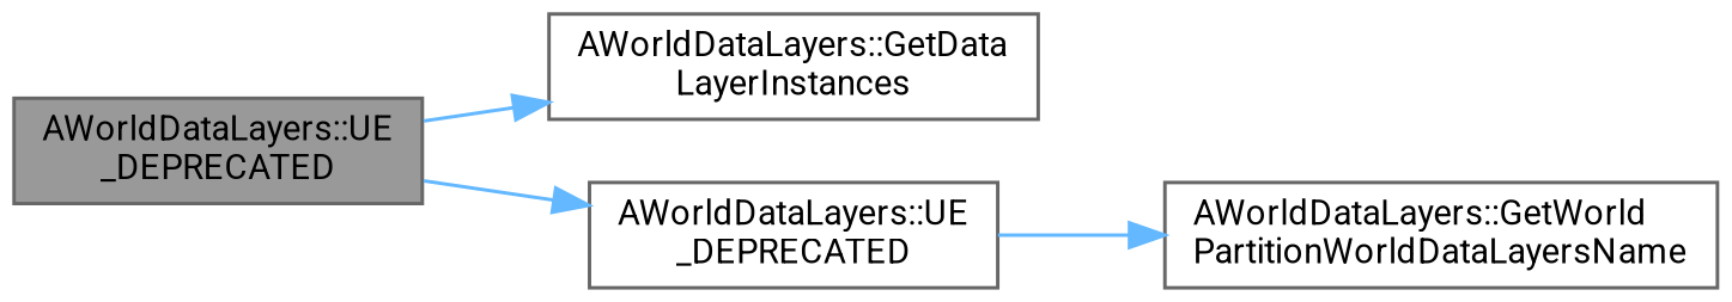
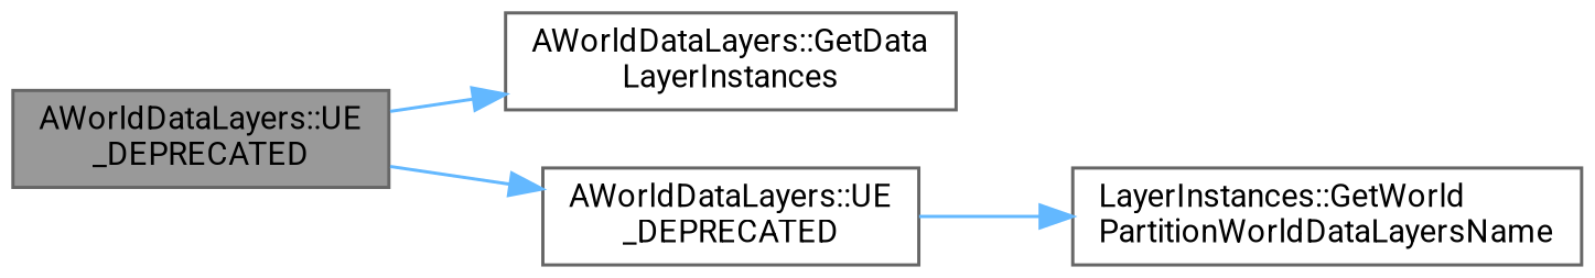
  digraph {
    rankdir=LR
    fontname=Roboto
    node [color=grey40 fillcolor=white fontname=Roboto fontsize=10 shape=box style=filled]
    edge [color=steelblue1 fontname=Roboto fontsize=10 labelfontname=Helvetica labelfontsize=10 style=solid]
    n1 [color=gray40 fillcolor=grey60 fontcolor=black height=0.2 label="AWorldDataLayers::UE\l_DEPRECATED" width=0.4]
    n2 [height=0.2 label="AWorldDataLayers::GetData\lLayerInstances" width=0.4]
    n3 [height=0.2 label="AWorldDataLayers::UE\l_DEPRECATED" width=0.4]
-   n4 [height=0.2 label="AWorldDataLayers::GetWorld\lPartitionWorldDataLayersName" width=0.4]
+   n4 [height=0.2 label="LayerInstances::GetWorld\lPartitionWorldDataLayersName" width=0.4]
    n1 -> n2
    n1 -> n3
    n3 -> n4
  }
